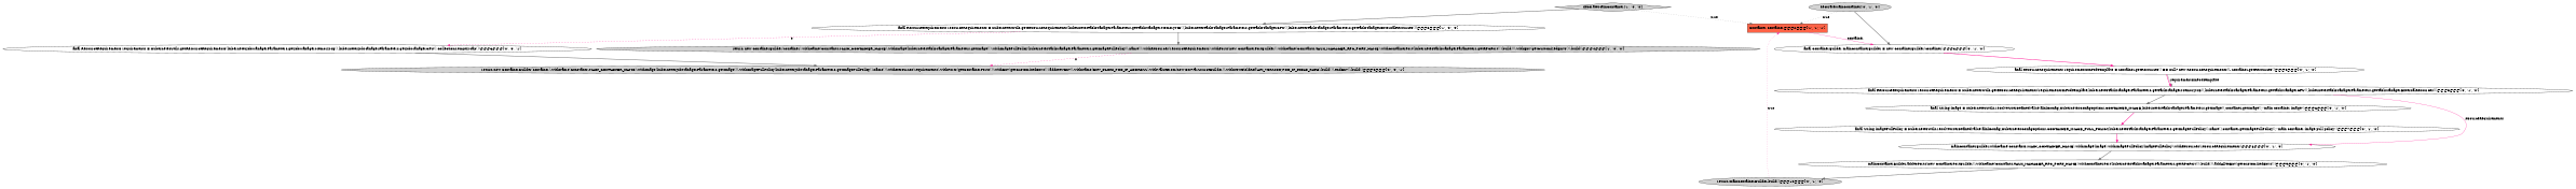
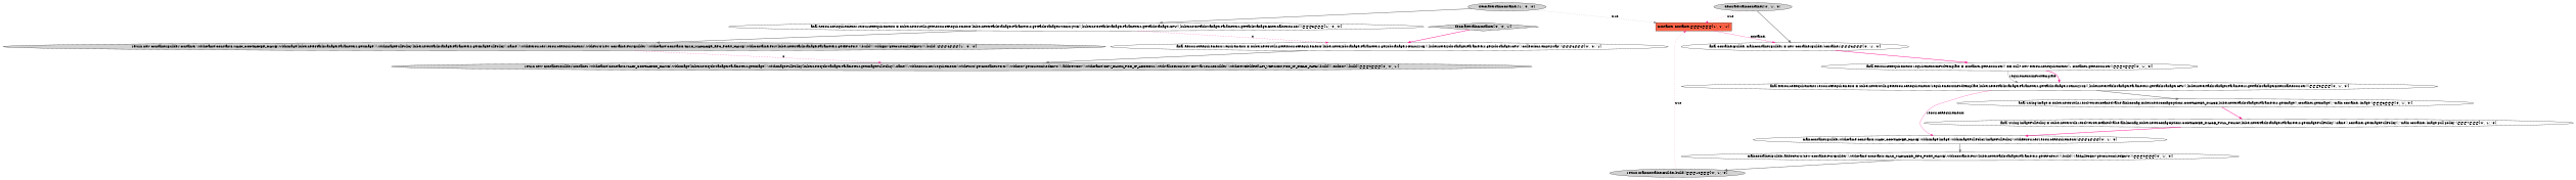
  digraph {
    node [fillcolor=white shape=ellipse style=filled]
    edge [color=gray40 style=bold]
-   n1 [fillcolor=lightgray label="decorateMainContainer['1', '0', '0']" shape=diamond]
+   n1 [fillcolor=lightgray label="decorateMainContainer['1', '0', '0']"]
    n2 [label="final ResourceRequirements resourceRequirements = KubernetesUtils.getResourceRequirements(kubernetesTaskManagerParameters.getTaskManagerMemoryMB(),kubernetesTaskManagerParameters.getTaskManagerCPU(),kubernetesTaskManagerParameters.getTaskManagerExternalResources())@@@3@@@['1', '0', '0']"]
    n3 [fillcolor=tomato label="Container container@@@2@@@['1', '1', '1']" shape=box]
    n4 [fillcolor=lightgray label="return new ContainerBuilder(container).withName(Constants.MAIN_CONTAINER_NAME).withImage(kubernetesTaskManagerParameters.getImage()).withImagePullPolicy(kubernetesTaskManagerParameters.getImagePullPolicy().name()).withResources(resourceRequirements).withPorts(new ContainerPortBuilder().withName(Constants.TASK_MANAGER_RPC_PORT_NAME).withContainerPort(kubernetesTaskManagerParameters.getRPCPort()).build()).withEnv(getCustomizedEnvs()).build()@@@4@@@['1', '0', '0']"]
    n5 [label="final ResourceRequirements requirements = KubernetesUtils.getResourceRequirements(kubernetesJobManagerParameters.getJobManagerMemoryMB(),kubernetesJobManagerParameters.getJobManagerCPU(),Collections.emptyMap())@@@3@@@['0', '0', '1']"]
    n6 [label="final ContainerBuilder mainContainerBuilder = new ContainerBuilder(container)@@@3@@@['0', '1', '0']"]
    n7 [label="final String imagePullPolicy = KubernetesUtils.resolveUserDefinedValue(flinkConfig,KubernetesConfigOptions.CONTAINER_IMAGE_PULL_POLICY,kubernetesTaskManagerParameters.getImagePullPolicy().name(),container.getImagePullPolicy(),\"main container image pull policy\")@@@7@@@['0', '1', '0']"]
    n8 [label="mainContainerBuilder.withName(Constants.MAIN_CONTAINER_NAME).withImage(image).withImagePullPolicy(imagePullPolicy).withResources(resourceRequirements)@@@8@@@['0', '1', '0']"]
    n9 [label="mainContainerBuilder.addToPorts(new ContainerPortBuilder().withName(Constants.TASK_MANAGER_RPC_PORT_NAME).withContainerPort(kubernetesTaskManagerParameters.getRPCPort()).build()).addAllToEnv(getCustomizedEnvs())@@@9@@@['0', '1', '0']"]
    n10 [fillcolor=lightgray label="return new ContainerBuilder(container).withName(Constants.MAIN_CONTAINER_NAME).withImage(kubernetesJobManagerParameters.getImage()).withImagePullPolicy(kubernetesJobManagerParameters.getImagePullPolicy().name()).withResources(requirements).withPorts(getContainerPorts()).withEnv(getCustomizedEnvs()).addNewEnv().withName(ENV_FLINK_POD_IP_ADDRESS).withValueFrom(new EnvVarSourceBuilder().withNewFieldRef(API_VERSION,POD_IP_FIELD_PATH).build()).endEnv().build()@@@4@@@['0', '0', '1']"]
    n11 [label="final ResourceRequirements resourceRequirements = KubernetesUtils.getResourceRequirements(requirementsInPodTemplate,kubernetesTaskManagerParameters.getTaskManagerMemoryMB(),kubernetesTaskManagerParameters.getTaskManagerCPU(),kubernetesTaskManagerParameters.getTaskManagerExternalResources())@@@5@@@['0', '1', '0']"]
    n12 [label="final String image = KubernetesUtils.resolveUserDefinedValue(flinkConfig,KubernetesConfigOptions.CONTAINER_IMAGE,kubernetesTaskManagerParameters.getImage(),container.getImage(),\"main container image\")@@@6@@@['0', '1', '0']"]
    n13 [label="final ResourceRequirements requirementsInPodTemplate = container.getResources() == null? new ResourceRequirements(): container.getResources()@@@4@@@['0', '1', '0']"]
    n14 [fillcolor=lightgray label="return mainContainerBuilder.build()@@@10@@@['0', '1', '0']"]
    n15 [fillcolor=lightgray label="decorateMainContainer['0', '1', '0']"]
+   n16 [fillcolor=lightgray label="decorateMainContainer['0', '0', '1']" shape=diamond]
    n1 -> n2
    n1 -> n3 [label=true style=dotted]
    n2 -> n4
    n2 -> n5 [color=deeppink label=0 style=dashed]
    n3 -> n6 [color=deeppink label=container style=solid]
    n4 -> n10 [color=deeppink label=0 style=dashed]
    n5 -> n10
    n6 -> n13 [color=deeppink]
    n7 -> n8 [color=deeppink]
    n8 -> n9
    n9 -> n14
    n11 -> n8 [color=deeppink label=resourceRequirements style=solid]
    n11 -> n12
    n12 -> n7 [color=deeppink]
    n13 -> n11 [label=requirementsInPodTemplate style=solid]
    n13 -> n11 [color=deeppink]
    n14 -> n3 [color=deeppink label=true style=dotted]
-   n15 -> n3 [label=true style=dotted]
+   n15 -> n3 [color=deeppink label=true style=dotted]
    n15 -> n6
+   n16 -> n5 [color=deeppink]
  }
